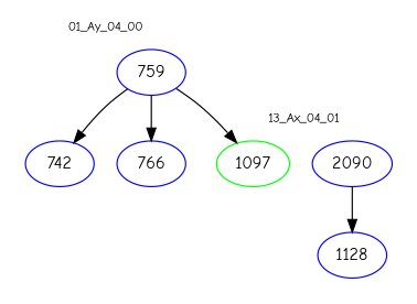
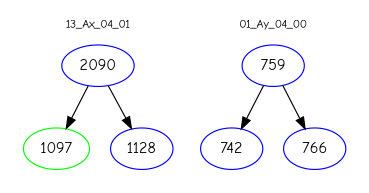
  digraph {
    fontname="Comic Neue"
    node [color=blue fontname="Comic Neue"]
    edge [color=black fontname="Comic Neue"]
    n1 [label=2090]
    n2 [color=green label=1097]
    n3 [label=1128]
    n4 [label=759]
    n5 [label=742]
    n6 [label=766]
    subgraph cluster_1 {
      color=white
      fontsize=10
      label="13_Ax_04_01"
      n1
      n2
      n3
    }
    subgraph cluster_2 {
      color=white
      fontsize=10
      label="01_Ay_04_00"
      n4
      n5
      n6
    }
-   n4 -> n2
+   n1 -> n2
    n1 -> n3
    n4 -> n5
    n4 -> n6
  }
